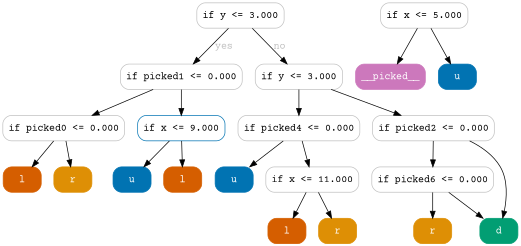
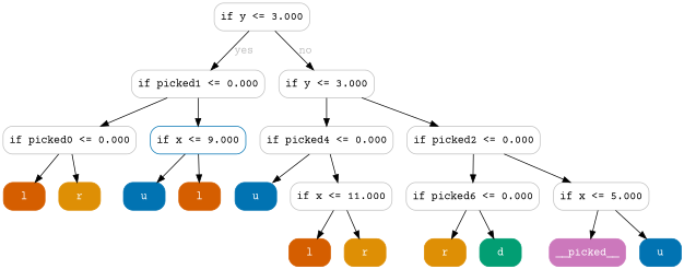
  digraph {
    fontname="Courier Prime"
    node [color=gray fillcolor=white fontname="Courier Prime" shape=box style="filled, rounded" fontcolor=white]
    edge [fontcolor=gray fontname="Courier Prime"]
    n1 [height=0.5 label="if y <= 3.000" width=1.5556 fontcolor=""]
    n2 [height=0.5 label="if picked1 <= 0.000" width=2.1944 fontcolor=""]
    n3 [height=0.5 label="if y <= 3.000" width=1.5556 fontcolor=""]
    n4 [height=0.5 label="if picked0 <= 0.000" width=2.1944 fontcolor=""]
    n5 [color="#0173b2" height=0.5 label="if x <= 9.000" width=1.5556 fontcolor=""]
    n6 [height=0.5 label="if picked4 <= 0.000" width=2.1944 fontcolor=""]
    n7 [height=0.5 label="if picked2 <= 0.000" width=2.1944 fontcolor=""]
    n8 [color="#d55e00" fillcolor="#d55e00" height=0.5 label=l width=0.75]
    n9 [color="#de8f05" fillcolor="#de8f05" height=0.5 label=r width=0.75]
    n10 [color="#0173b2" fillcolor="#0173b2" height=0.5 label=u width=0.75]
    n11 [color="#d55e00" fillcolor="#d55e00" height=0.5 label=l width=0.75]
    n12 [color="#0173b2" fillcolor="#0173b2" height=0.5 label=u width=0.75]
    n13 [height=0.5 label="if x <= 11.000" width=1.6806 fontcolor=""]
    n14 [height=0.5 label="if picked6 <= 0.000" width=2.1944 fontcolor=""]
    n15 [height=0.5 label="if x <= 5.000" width=1.5556 fontcolor=""]
    n16 [color="#d55e00" fillcolor="#d55e00" height=0.5 label=l width=0.75]
    n17 [color="#de8f05" fillcolor="#de8f05" height=0.5 label=r width=0.75]
    n18 [color="#de8f05" fillcolor="#de8f05" height=0.5 label=r width=0.75]
    n19 [color="#029e73" fillcolor="#029e73" height=0.5 label=d width=0.75]
    n20 [color="#cc78bc" fillcolor="#cc78bc" height=0.5 label=__picked__ width=1.3611]
    n21 [color="#0173b2" fillcolor="#0173b2" height=0.5 label=u width=0.75]
    n1 -> n2 [label=yes]
    n1 -> n3 [label=no]
    n2 -> n4
    n2 -> n5
    n3 -> n6
    n3 -> n7
    n4 -> n8
    n4 -> n9
    n5 -> n10
    n5 -> n11
    n6 -> n12
    n6 -> n13
    n7 -> n14
-   n7 -> n19
+   n7 -> n15
    n13 -> n16
    n13 -> n17
    n14 -> n18
    n14 -> n19
    n15 -> n20
    n15 -> n21
  }
